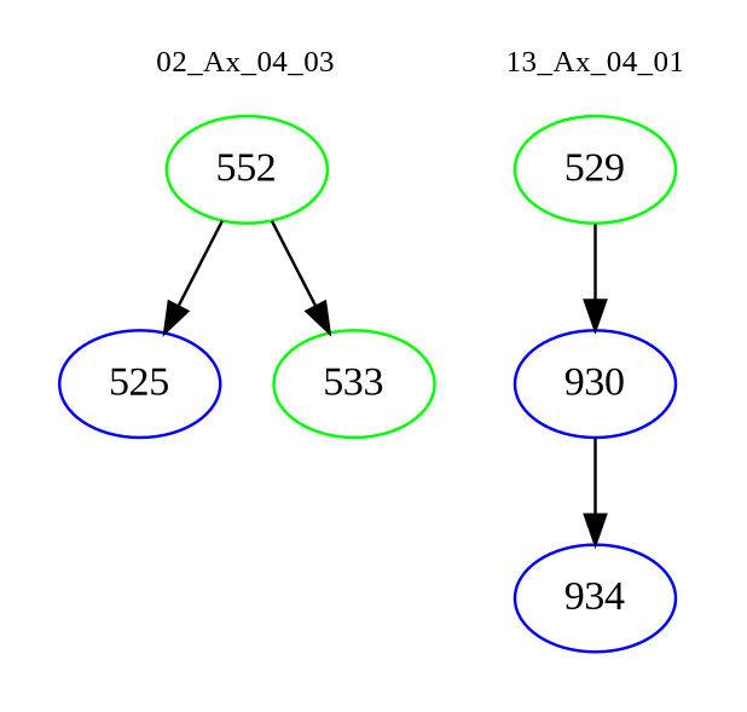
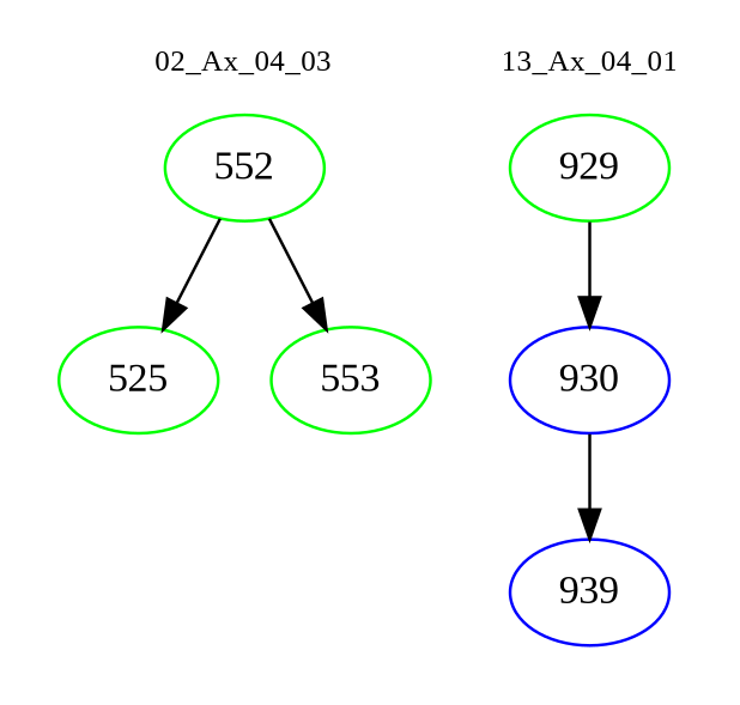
  digraph {
    fontname="Liberation Serif"
    node [color=green fontname="Liberation Serif"]
    edge [color=black fontname="Liberation Serif"]
    n1 [label=552]
-   n2 [color=blue label=525]
-   n3 [label=533]
+   n2 [label=525]
+   n3 [label=553]
    n4 [color=blue label=930]
-   n5 [label=529]
-   n6 [color=blue label=934]
+   n5 [label=929]
+   n6 [color=blue label=939]
    subgraph cluster_1 {
      color=white
      fontsize=10
      label="02_Ax_04_03"
      n1
      n2
      n3
    }
    subgraph cluster_2 {
      color=white
      fontsize=10
      label="13_Ax_04_01"
      n4
      n5
      n6
    }
    n1 -> n2
    n1 -> n3
    n4 -> n6
    n5 -> n4
  }
